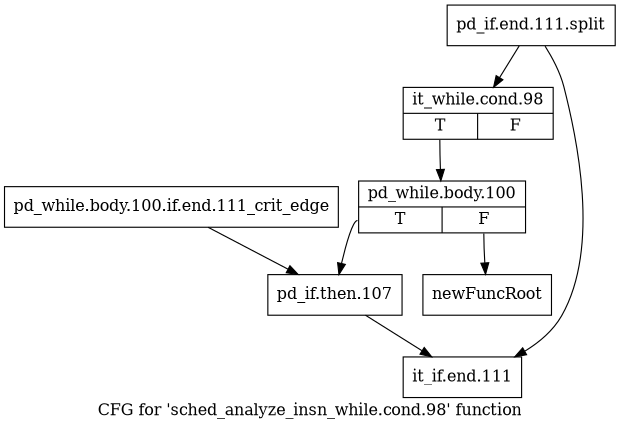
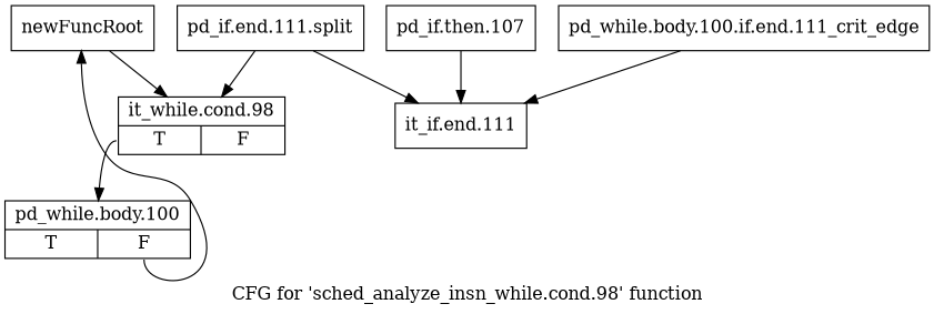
  digraph {
    label="CFG for 'sched_analyze_insn_while.cond.98' function"
    node [shape=record]
    n1 [label="{newFuncRoot}"]
    n2 [label="{it_while.cond.98|{<s0>T|<s1>F}}"]
    n3 [label="{pd_while.body.100|{<s0>T|<s1>F}}"]
    n4 [label="{pd_if.then.107}"]
    n5 [label="{it_if.end.111}"]
    n6 [label="{pd_while.body.100.if.end.111_crit_edge}"]
    n7 [label="{pd_if.end.111.split}"]
+   n1 -> n2
    n2 -> n3 [tailport=s0]
    n3 -> n1 [tailport=s1]
-   n3 -> n4 [tailport=s0]
    n4 -> n5
-   n6 -> n4
+   n6 -> n5
    n7 -> n2
    n7 -> n5
  }
